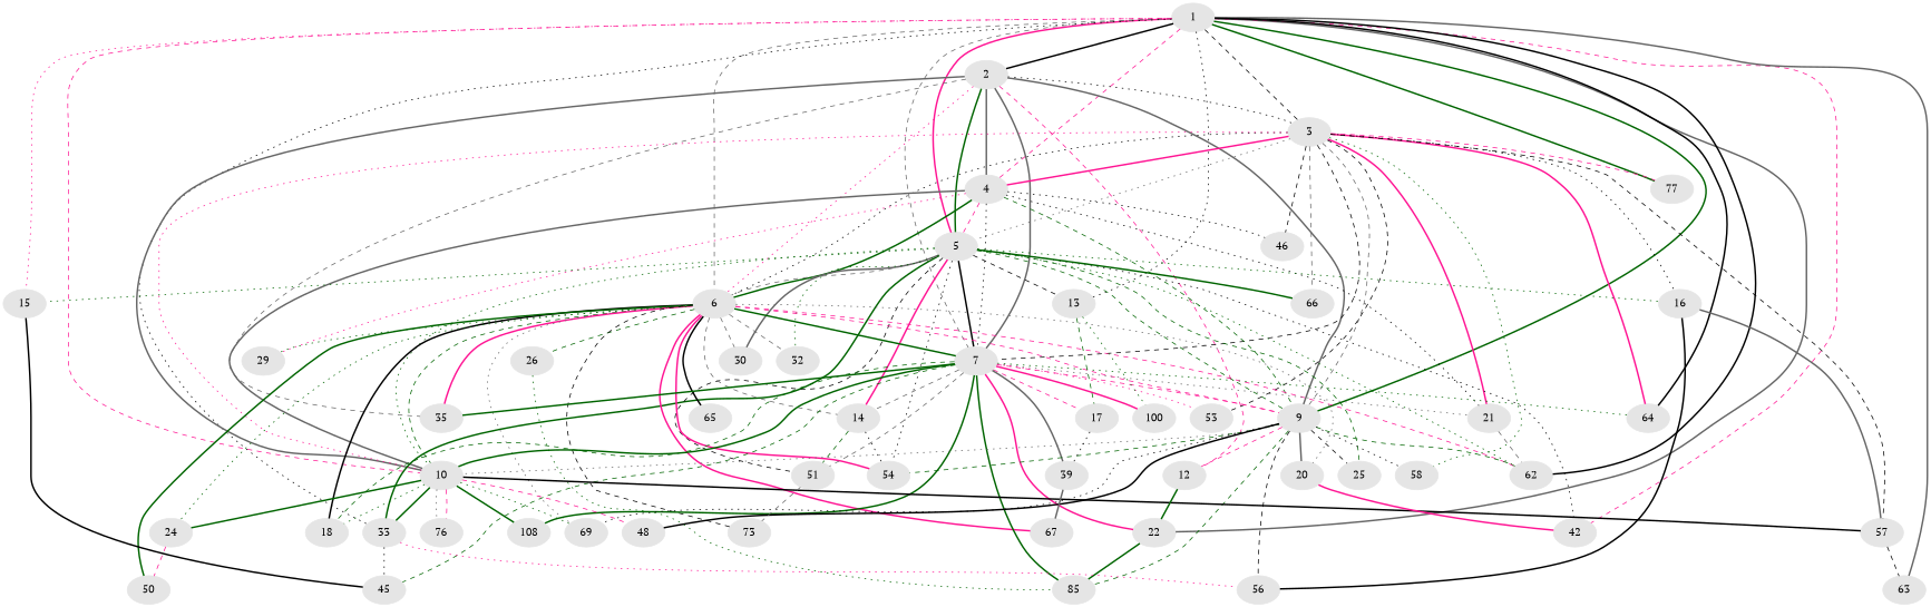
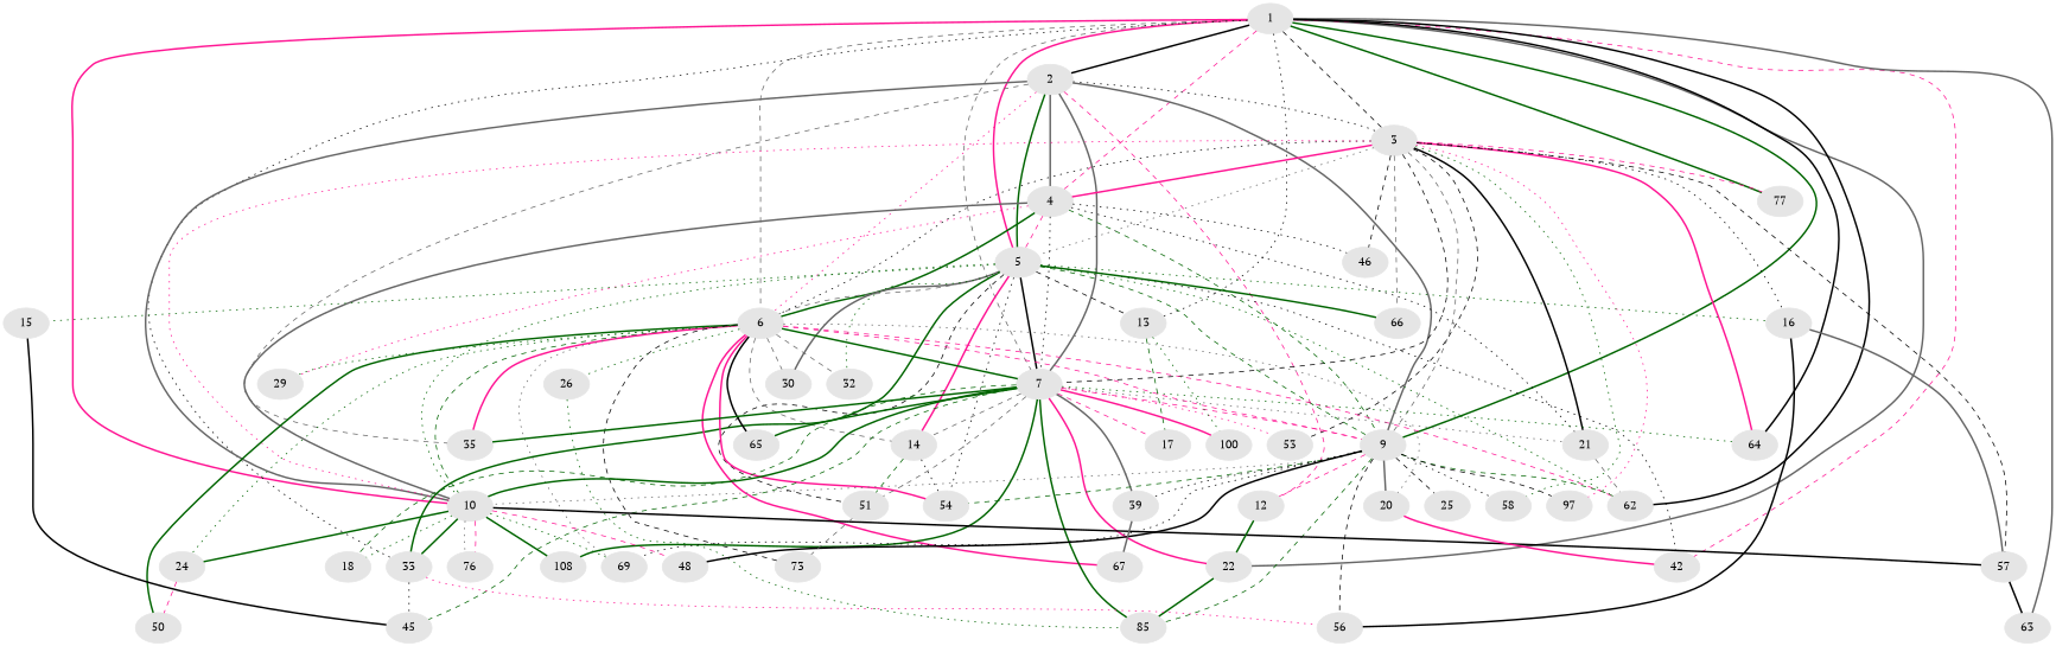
  graph {
    fontname="PT Serif"
    node [color=gray90 fontname="PT Serif" style=filled]
    edge [color=darkgreen fontname="PT Serif" style=bold]
    1 [super="+31+47"]
    2 [super="+84+43"]
    3 [super="+44+37+78+49+89"]
    4 [super="+27"]
    5
    6 [super="+41+80+104+8+60+11+52"]
    7 [super="+40+38"]
    9 [super="+75"]
    10
    13
    15
    22 [super="+91"]
    33 [super="+87"]
    42
    62 [super="+86"]
    63
    64 [super="+105"]
    77
    12
    35 [super="+82"]
    16
    21 [super="+55"]
    n23 [label=58]
    46
    53
    57
    66
+   97
    29
    14 [super="+19"]
    25
    30
    32
    51 [super="+71"]
    54 [super="+61"]
    18 [super="+81"]
    20 [super="+58"]
    24
    26 [super="+68"]
    50
    65
    67
    69 [super="+99"]
    73
    17
    39
    45 [super="+74"]
    85 [super="+92"]
    100
    108
    48
    56
    76
    1 -- 2 [color=black]
    1 -- 3 [color=black style=dashed weight=5]
    1 -- 4 [color=deeppink style=dashed]
    1 -- 5 [color=deeppink]
    1 -- 6 [color=gray40 style=dashed weight=6]
    1 -- 7 [color=gray40 style=dashed]
    1 -- 9
-   1 -- 10 [color=deeppink style=dashed weight=2]
+   1 -- 10 [color=deeppink weight=2]
    1 -- 13 [color=black style=dotted weight=2]
-   1 -- 15 [color=deeppink style=dotted]
    1 -- 22 [color=gray40]
    1 -- 33 [color=black style=dotted]
    1 -- 42 [color=deeppink style=dashed]
    1 -- 62 [color=black]
    1 -- 63 [color=gray40]
    1 -- 64 [color=black]
    1 -- 77
    2 -- 3 [color=black style=dotted]
    2 -- 4 [color=gray40]
    2 -- 5
    2 -- 6 [color=deeppink style=dotted weight=3]
    2 -- 7 [color=gray40]
    2 -- 9 [color=gray40 weight=2]
    2 -- 10 [color=gray40]
    2 -- 12 [color=deeppink style=dashed]
    2 -- 35 [color=gray40 style=dashed]
    3 -- 4 [color=deeppink weight=2]
    3 -- 5 [color=gray40 style=dotted]
    3 -- 6 [color=black style=dotted weight=5]
    3 -- 7 [color=black style=dashed weight=2]
    3 -- 9 [color=gray40 style=dashed weight=2]
    3 -- 10 [color=deeppink style=dotted]
    3 -- 64 [color=deeppink]
    3 -- 77 [color=deeppink style=dashed]
    3 -- 16 [color=black style=dotted]
-   3 -- 21 [color=deeppink]
+   3 -- 21 [color=black]
    3 -- n23 [style=dotted]
    3 -- 46 [color=black style=dashed]
    3 -- 53 [color=black style=dashed]
    3 -- 57 [color=black style=dashed]
    3 -- 66 [color=gray40 style=dashed]
+   3 -- 97 [color=deeppink style=dotted]
    4 -- 5 [color=deeppink style=dashed]
    4 -- 6 [weight=4]
    4 -- 7 [color=black style=dotted]
    4 -- 9 [style=dashed]
    4 -- 10 [color=gray40]
    4 -- 21 [color=black style=dotted]
    4 -- 46 [color=black style=dotted]
    4 -- 29 [color=deeppink style=dotted]
    5 -- 6 [color=gray40 style=dashed weight=3]
    5 -- 7 [color=black]
    5 -- 9 [style=dashed]
    5 -- 10 [style=dotted]
    5 -- 13 [color=black style=dashed]
    5 -- 15 [style=dotted]
    5 -- 33
    5 -- 42 [color=black style=dotted]
    5 -- 62 [style=dotted]
    5 -- 16 [style=dotted]
    5 -- 66
    5 -- 14 [color=deeppink weight=2]
-   5 -- 25 [style=dashed]
    5 -- 30 [color=gray40]
    5 -- 32 [style=dotted]
    5 -- 51 [color=black style=dashed]
    5 -- 54 [color=black style=dotted]
    6 -- 7 [weight=4]
    6 -- 9 [color=deeppink style=dashed weight=4]
    6 -- 10 [style=dashed weight=2]
    6 -- 62 [color=deeppink style=dashed]
    6 -- 35 [color=deeppink]
    6 -- 29 [style=dotted]
    6 -- 14 [color=gray40 style=dashed]
    6 -- 30 [color=gray40 style=dashed]
    6 -- 32 [color=gray40 style=dashed]
    6 -- 54 [color=deeppink]
-   6 -- 18 [color=black]
    6 -- 20 [color=gray40 style=dotted]
    6 -- 24 [style=dotted]
-   6 -- 26 [style=dashed weight=3]
+   6 -- 26 [style=dotted weight=3]
    6 -- 50
    6 -- 65 [color=black]
    6 -- 67 [color=deeppink]
    6 -- 69 [color=gray40 style=dotted]
    6 -- 73 [color=black style=dashed]
    7 -- 9 [color=deeppink style=dashed]
    7 -- 10
    7 -- 22 [color=deeppink]
    7 -- 64 [style=dotted]
    7 -- 35
    7 -- 21 [color=gray40 style=dotted]
    7 -- 53 [color=deeppink style=dotted]
    7 -- 14 [color=gray40 style=dashed]
    7 -- 51 [color=gray40 style=dashed]
    7 -- 18 [style=dashed]
+   7 -- 65
    7 -- 17 [color=deeppink style=dashed]
    7 -- 39 [color=gray40]
    7 -- 45 [style=dashed]
    7 -- 85
    7 -- 100 [color=deeppink]
    7 -- 108
    9 -- 10 [color=gray40 style=dotted]
    9 -- 62 [style=dashed]
    9 -- 12 [color=deeppink style=dashed]
    9 -- n23 [color=black style=dotted]
+   9 -- 97 [color=black style=dashed]
    9 -- 25 [color=black style=dashed]
    9 -- 54 [style=dashed]
    9 -- 20 [color=gray40]
    9 -- 69 [color=black style=dotted]
-   17 -- 39 [color=black style=dotted]
+   9 -- 39 [color=black style=dotted]
    9 -- 85 [style=dashed]
    9 -- 48 [color=black]
    9 -- 56 [color=black style=dashed]
    10 -- 33
    10 -- 57 [color=black]
    10 -- 18 [style=dotted]
    10 -- 24
    10 -- 69 [style=dotted]
    10 -- 108
    10 -- 48 [color=deeppink style=dashed]
    10 -- 76 [color=gray40 style=dotted]
    10 -- 76 [color=deeppink style=dashed]
    13 -- 17 [style=dashed]
    13 -- 100 [style=dotted]
    15 -- 45 [color=black]
    22 -- 85
    33 -- 45 [color=black style=dotted]
    33 -- 56 [color=deeppink style=dotted]
    12 -- 22
    16 -- 57 [color=gray40]
    16 -- 56 [color=black]
    21 -- 62 [color=gray40 style=dashed]
-   57 -- 63 [color=black style=dashed]
+   57 -- 63 [color=black]
    14 -- 51 [style=dashed]
    14 -- 54 [color=black style=dotted]
    51 -- 73 [color=gray40 style=dashed]
    20 -- 42 [color=deeppink]
    24 -- 50 [color=deeppink style=dashed]
    26 -- 85 [style=dotted]
    39 -- 67 [color=gray40]
  }
